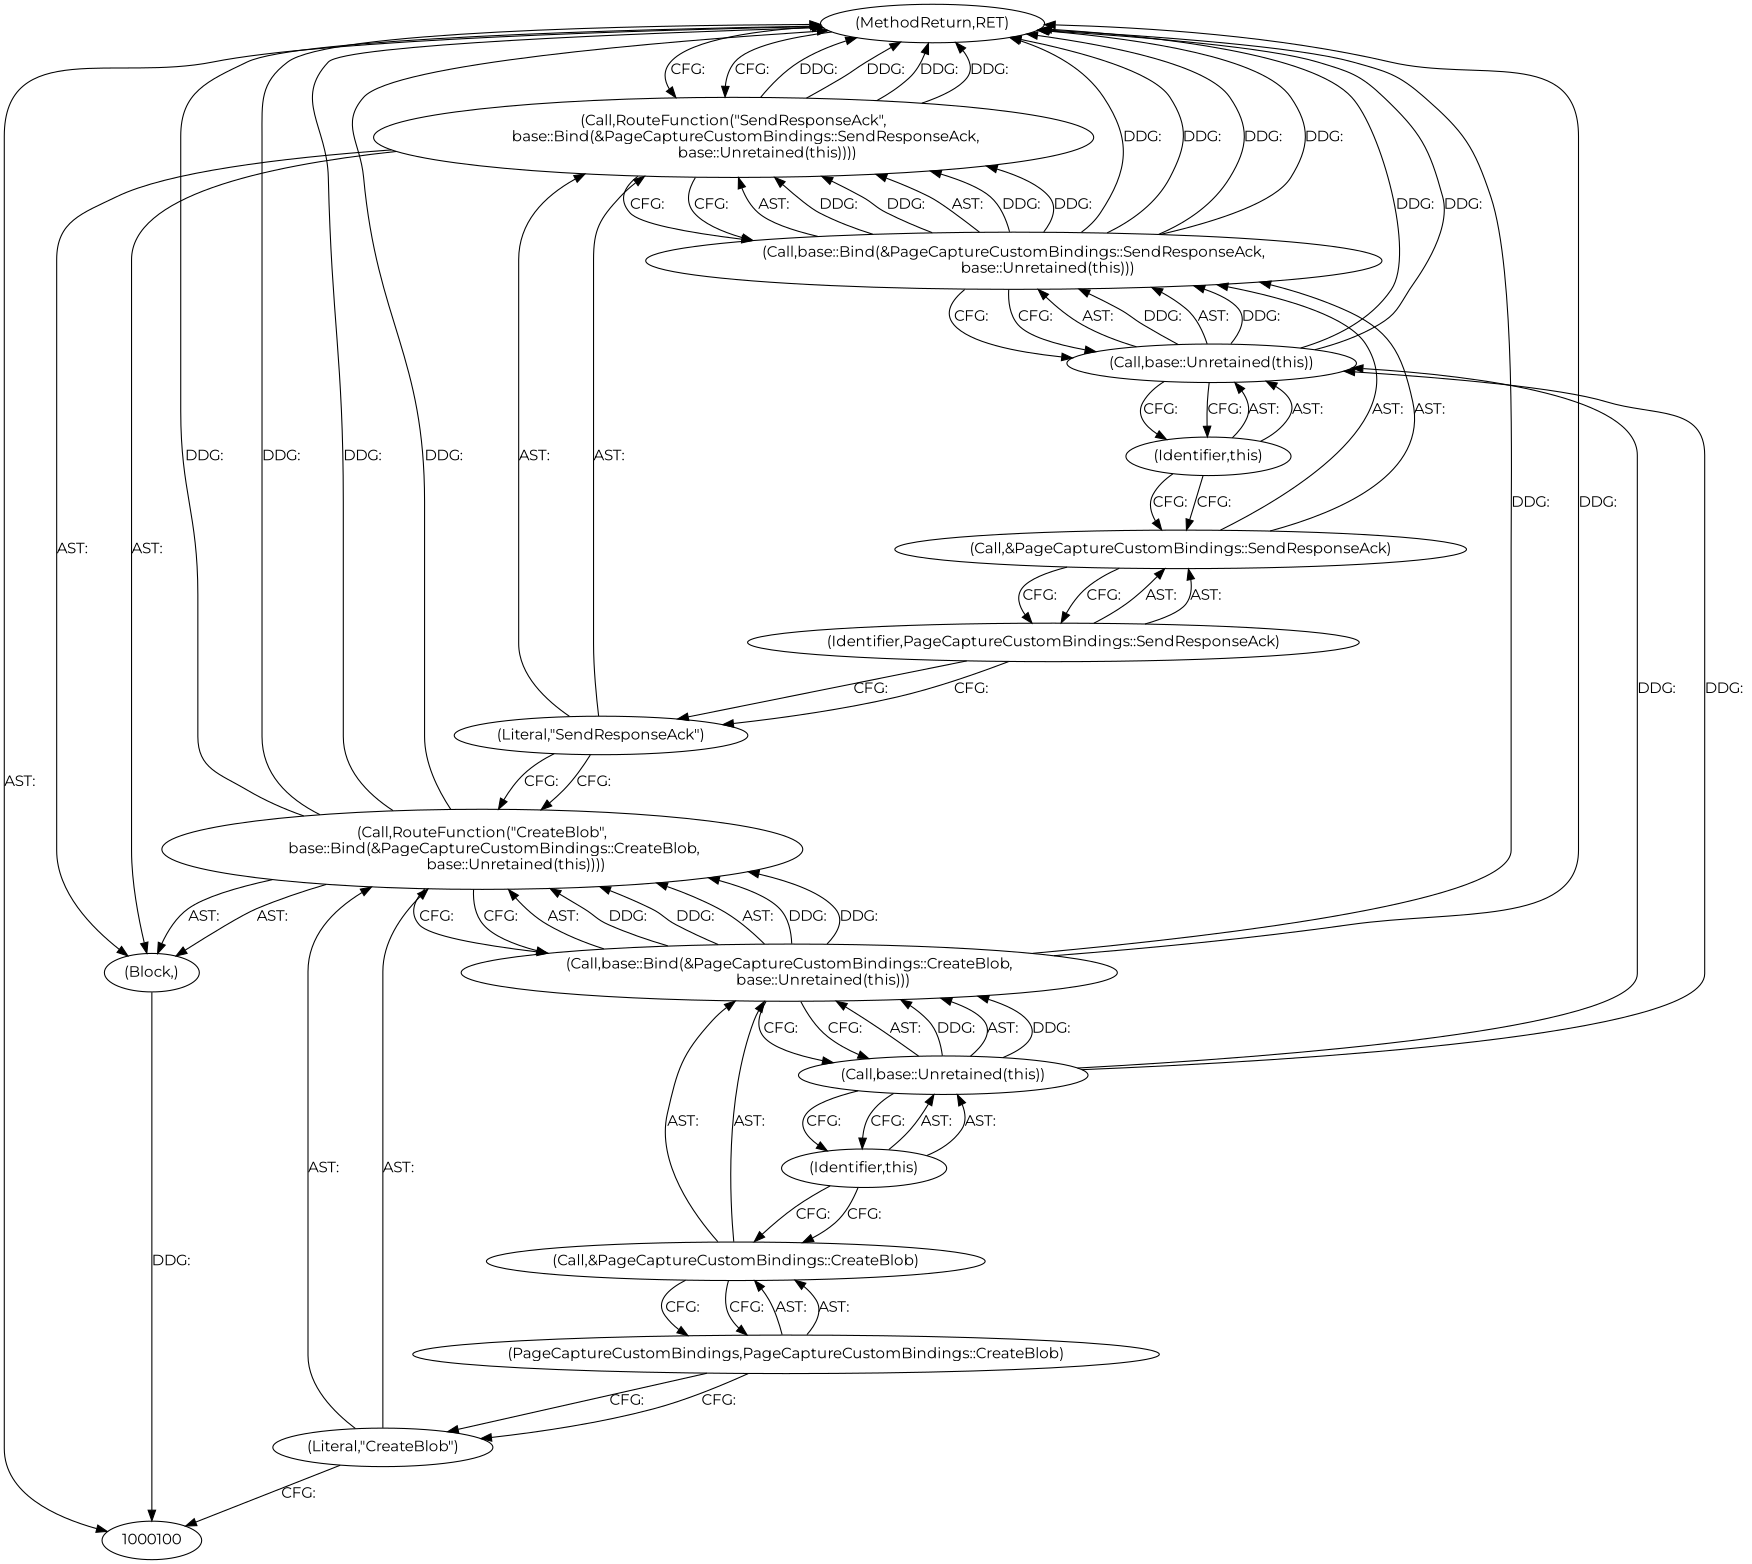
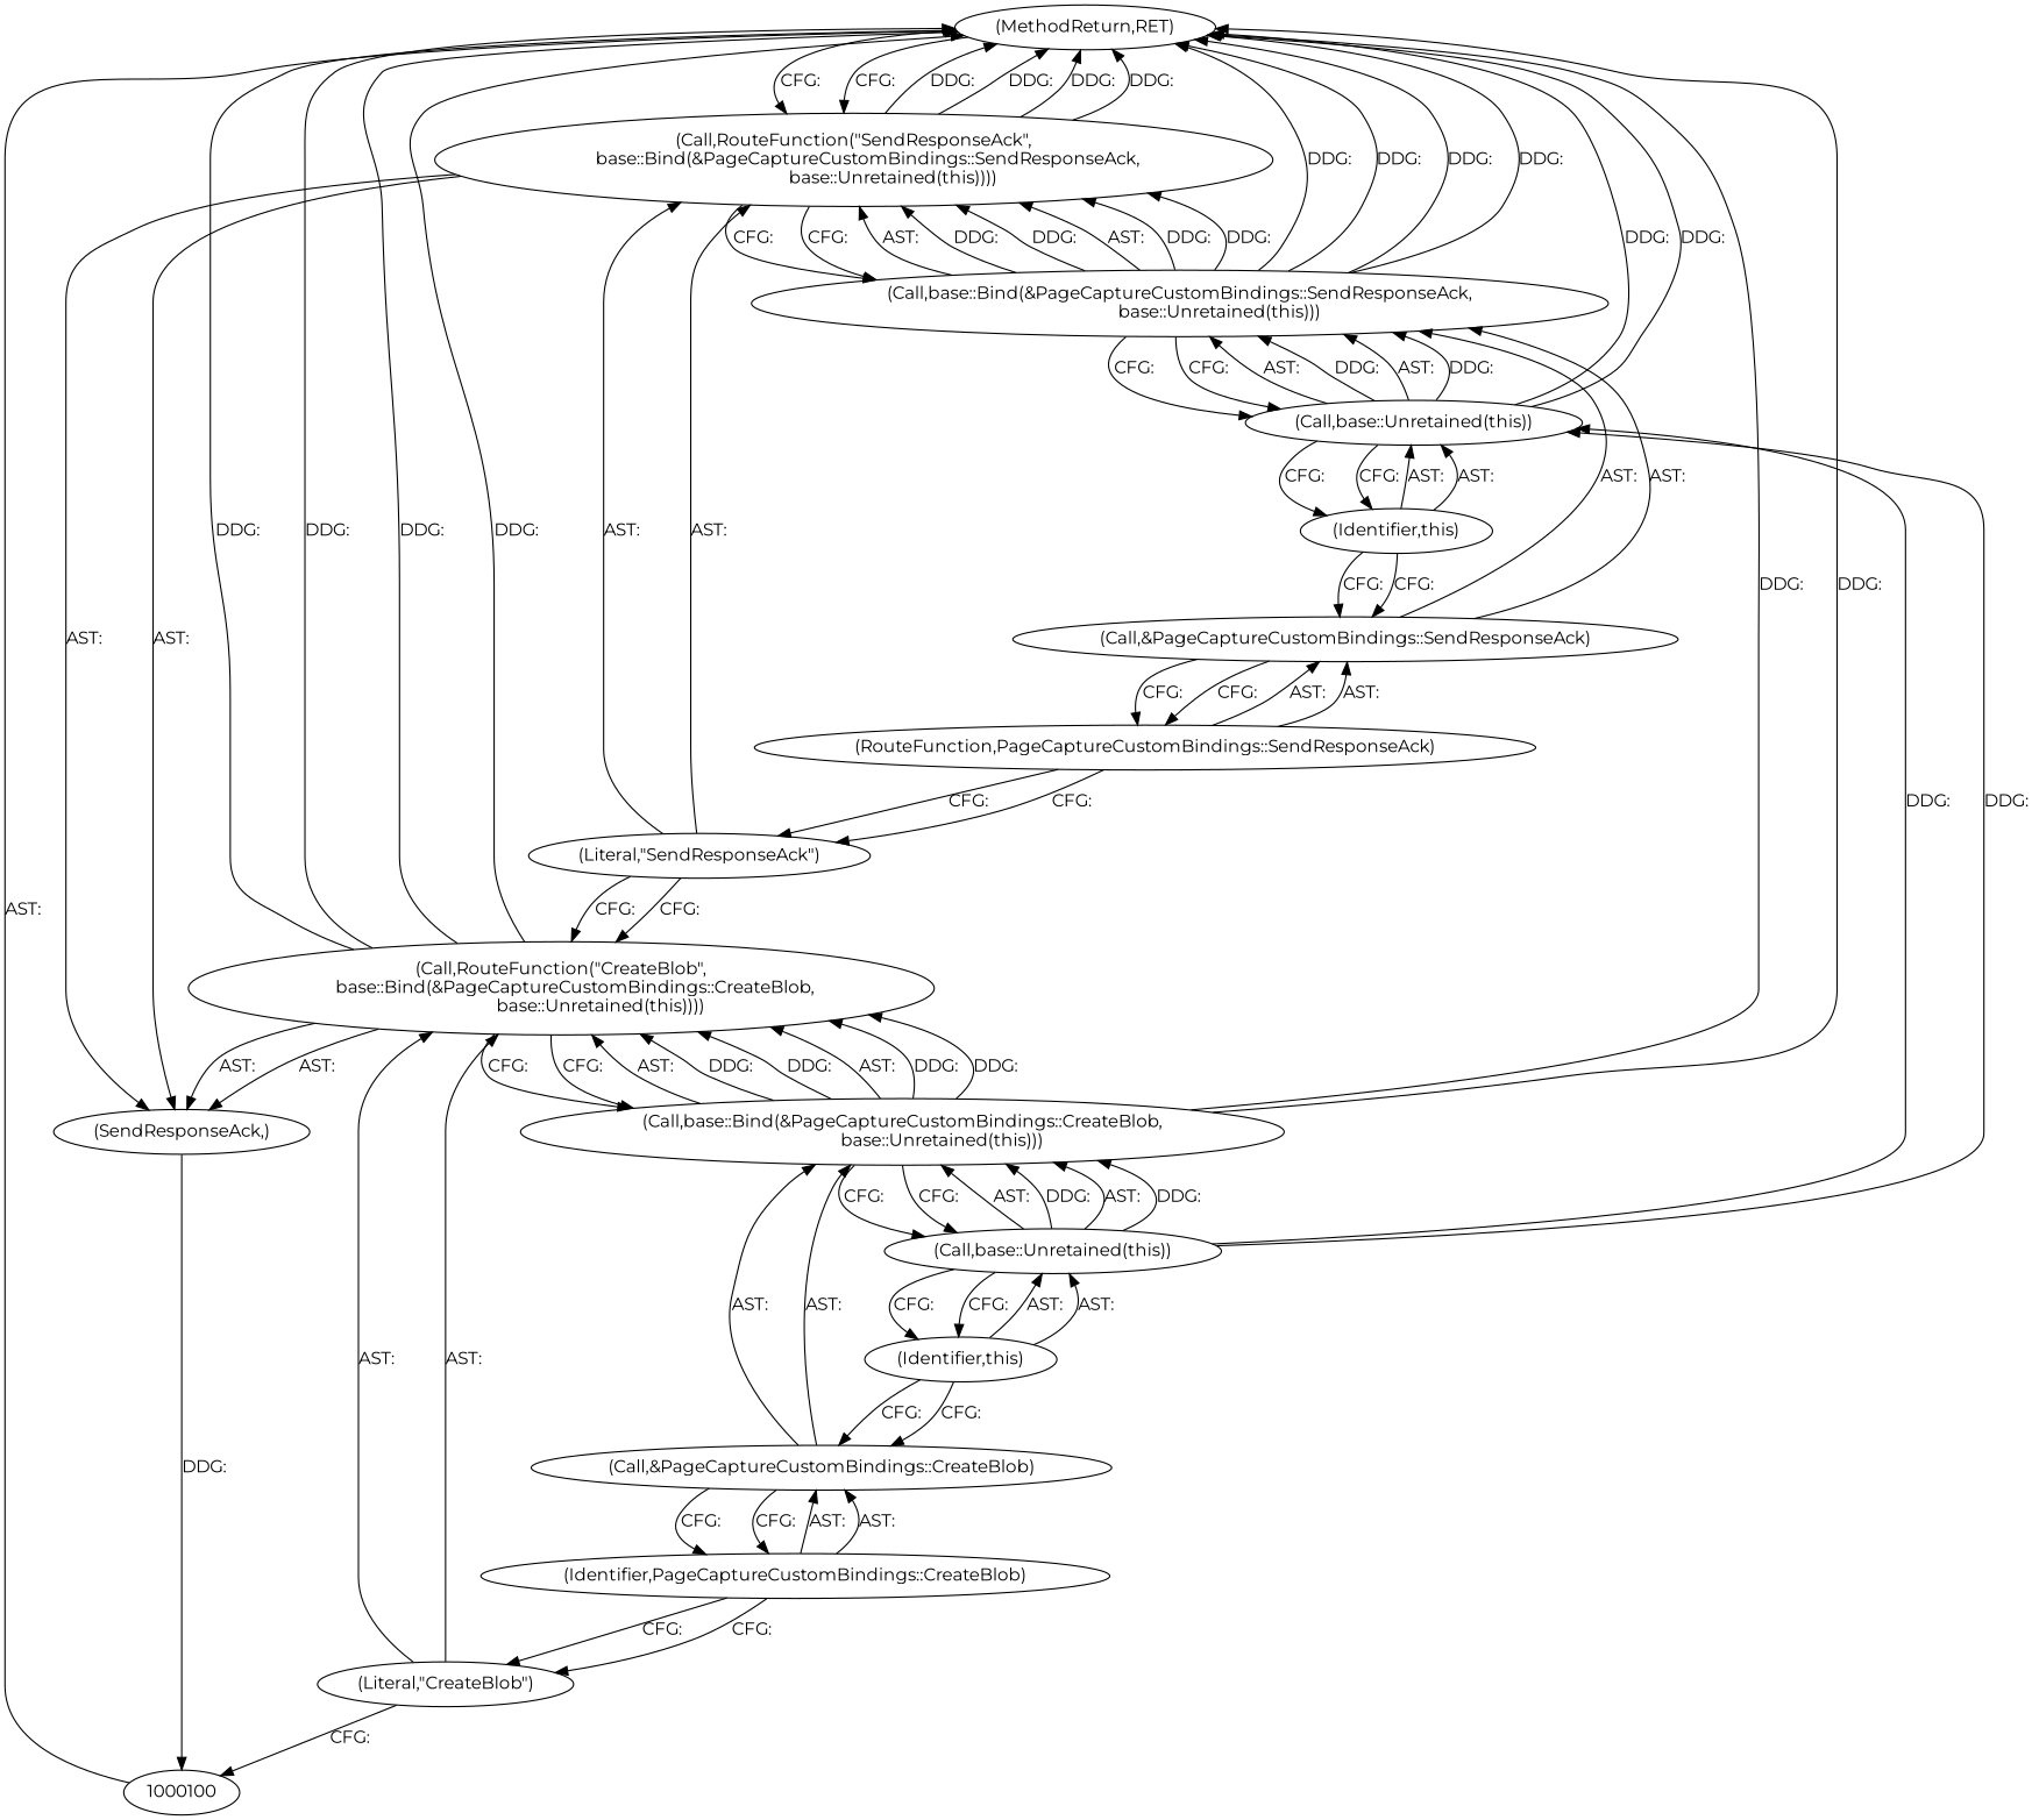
  digraph {
    fontname=Montserrat
    node [fontname=Montserrat]
    edge [fontname=Montserrat]
    n1 [label="(MethodReturn,RET)"]
    n2 [label="(Call,RouteFunction(\"SendResponseAck\",\n      base::Bind(&PageCaptureCustomBindings::SendResponseAck,\n                 base::Unretained(this))))"]
    1000100
-   n4 [label="(Block,)"]
+   n4 [label="(SendResponseAck,)"]
    n5 [label="(Call,base::Bind(&PageCaptureCustomBindings::SendResponseAck,\n                 base::Unretained(this)))"]
    n6 [label="(Literal,\"CreateBlob\")"]
    n7 [label="(Call,RouteFunction(\"CreateBlob\",\n      base::Bind(&PageCaptureCustomBindings::CreateBlob,\n                 base::Unretained(this))))"]
    n8 [label="(Call,base::Bind(&PageCaptureCustomBindings::CreateBlob,\n                 base::Unretained(this)))"]
    n9 [label="(Call,base::Unretained(this))"]
    n10 [label="(Call,&PageCaptureCustomBindings::CreateBlob)"]
-   n11 [label="(PageCaptureCustomBindings,PageCaptureCustomBindings::CreateBlob)"]
+   n11 [label="(Identifier,PageCaptureCustomBindings::CreateBlob)"]
    n12 [label="(Identifier,this)"]
    n13 [label="(Call,base::Unretained(this))"]
    n14 [label="(Identifier,this)"]
    n15 [label="(Literal,\"SendResponseAck\")"]
    n16 [label="(Call,&PageCaptureCustomBindings::SendResponseAck)"]
-   n17 [label="(Identifier,PageCaptureCustomBindings::SendResponseAck)"]
+   n17 [label="(RouteFunction,PageCaptureCustomBindings::SendResponseAck)"]
    n1 -> n2 [label="CFG: "]
    n1 -> n2 [label="CFG: "]
-   n1 -> 1000100 [label="AST: "]
+   1000100 -> n1 [label="AST: "]
    n2 -> n1 [label="DDG: "]
    n2 -> n1 [label="DDG: "]
    n2 -> n1 [label="DDG: "]
    n2 -> n1 [label="DDG: "]
    n2 -> n4 [label="AST: "]
    n2 -> n4 [label="AST: "]
    n2 -> n5 [label="CFG: "]
    n2 -> n5 [label="CFG: "]
    n4 -> 1000100 [label="DDG: "]
    n5 -> n1 [label="DDG: "]
    n5 -> n1 [label="DDG: "]
    n5 -> n1 [label="DDG: "]
    n5 -> n1 [label="DDG: "]
    n5 -> n2 [label="AST: "]
    n5 -> n2 [label="DDG: "]
    n5 -> n2 [label="DDG: "]
    n5 -> n2 [label="AST: "]
    n5 -> n2 [label="DDG: "]
    n5 -> n2 [label="DDG: "]
    n5 -> n13 [label="CFG: "]
    n5 -> n13 [label="CFG: "]
    n6 -> 1000100 [label="CFG: "]
    n6 -> n7 [label="AST: "]
    n6 -> n7 [label="AST: "]
    n7 -> n1 [label="DDG: "]
    n7 -> n1 [label="DDG: "]
    n7 -> n1 [label="DDG: "]
    n7 -> n1 [label="DDG: "]
    n7 -> n4 [label="AST: "]
    n7 -> n4 [label="AST: "]
    n7 -> n8 [label="CFG: "]
    n7 -> n8 [label="CFG: "]
    n8 -> n1 [label="DDG: "]
    n8 -> n1 [label="DDG: "]
    n8 -> n7 [label="AST: "]
    n8 -> n7 [label="DDG: "]
    n8 -> n7 [label="DDG: "]
    n8 -> n7 [label="AST: "]
    n8 -> n7 [label="DDG: "]
    n8 -> n7 [label="DDG: "]
    n8 -> n9 [label="CFG: "]
    n8 -> n9 [label="CFG: "]
    n9 -> n8 [label="AST: "]
    n9 -> n8 [label="DDG: "]
    n9 -> n8 [label="AST: "]
    n9 -> n8 [label="DDG: "]
    n9 -> n12 [label="CFG: "]
    n9 -> n12 [label="CFG: "]
    n9 -> n13 [label="DDG: "]
    n9 -> n13 [label="DDG: "]
    n10 -> n8 [label="AST: "]
    n10 -> n8 [label="AST: "]
    n10 -> n11 [label="CFG: "]
    n10 -> n11 [label="CFG: "]
    n11 -> n6 [label="CFG: "]
    n11 -> n6 [label="CFG: "]
    n11 -> n10 [label="AST: "]
    n11 -> n10 [label="AST: "]
    n12 -> n9 [label="AST: "]
    n12 -> n9 [label="AST: "]
    n12 -> n10 [label="CFG: "]
    n12 -> n10 [label="CFG: "]
    n13 -> n1 [label="DDG: "]
    n13 -> n1 [label="DDG: "]
    n13 -> n5 [label="AST: "]
    n13 -> n5 [label="DDG: "]
    n13 -> n5 [label="AST: "]
    n13 -> n5 [label="DDG: "]
    n13 -> n14 [label="CFG: "]
    n13 -> n14 [label="CFG: "]
    n14 -> n13 [label="AST: "]
    n14 -> n13 [label="AST: "]
    n14 -> n16 [label="CFG: "]
    n14 -> n16 [label="CFG: "]
    n15 -> n2 [label="AST: "]
    n15 -> n2 [label="AST: "]
    n15 -> n7 [label="CFG: "]
    n15 -> n7 [label="CFG: "]
    n16 -> n5 [label="AST: "]
    n16 -> n5 [label="AST: "]
    n16 -> n17 [label="CFG: "]
    n16 -> n17 [label="CFG: "]
    n17 -> n15 [label="CFG: "]
    n17 -> n15 [label="CFG: "]
    n17 -> n16 [label="AST: "]
    n17 -> n16 [label="AST: "]
  }
